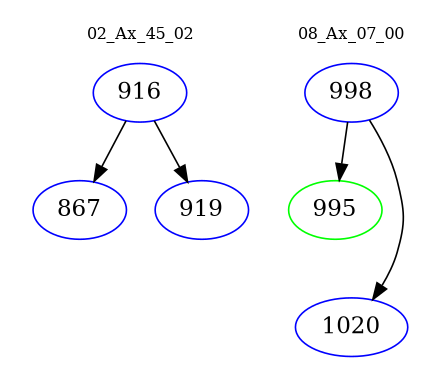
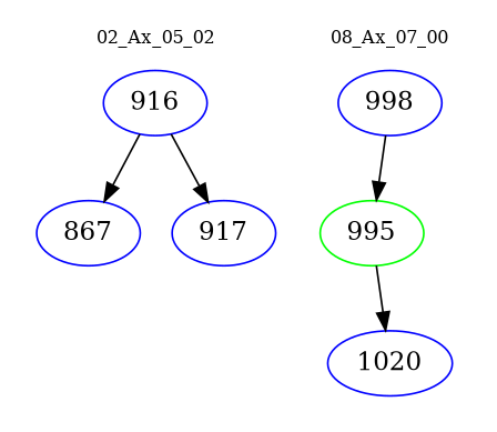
  digraph {
    node [color=blue]
    edge [color=black]
    n1 [label=916]
    n2 [label=867]
-   n3 [label=919]
+   n3 [label=917]
    n4 [label=998]
    n5 [color=green label=995]
    n6 [label=1020]
    subgraph cluster_1 {
      color=white
      fontsize=10
-     label="02_Ax_45_02"
+     label="02_Ax_05_02"
      n1
      n2
      n3
    }
    subgraph cluster_2 {
      color=white
      fontsize=10
      label="08_Ax_07_00"
      n4
      n5
      n6
    }
    n1 -> n2
    n1 -> n3
    n4 -> n5
-   n4 -> n6
+   n5 -> n6
  }
